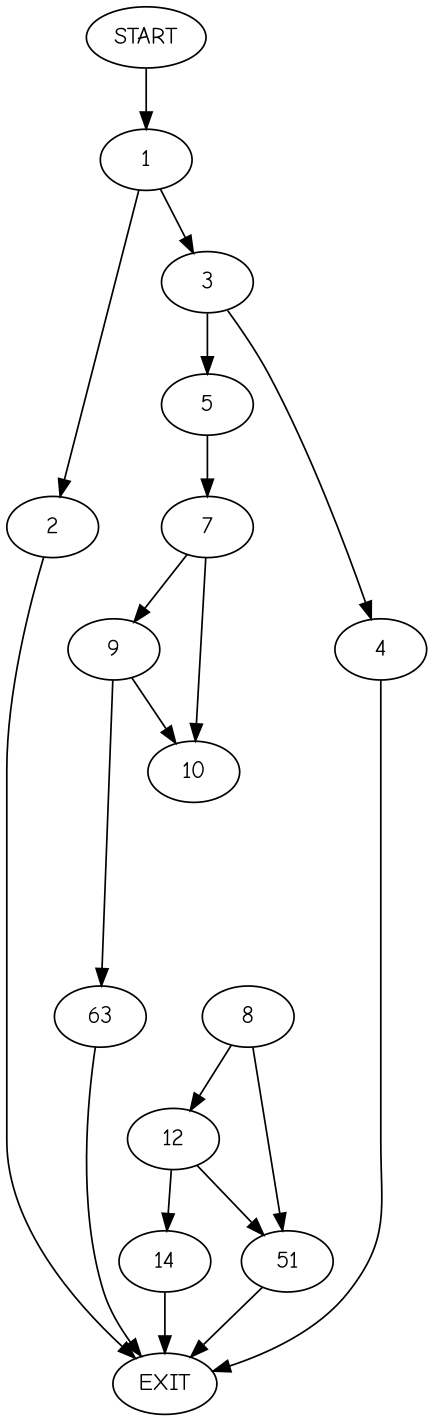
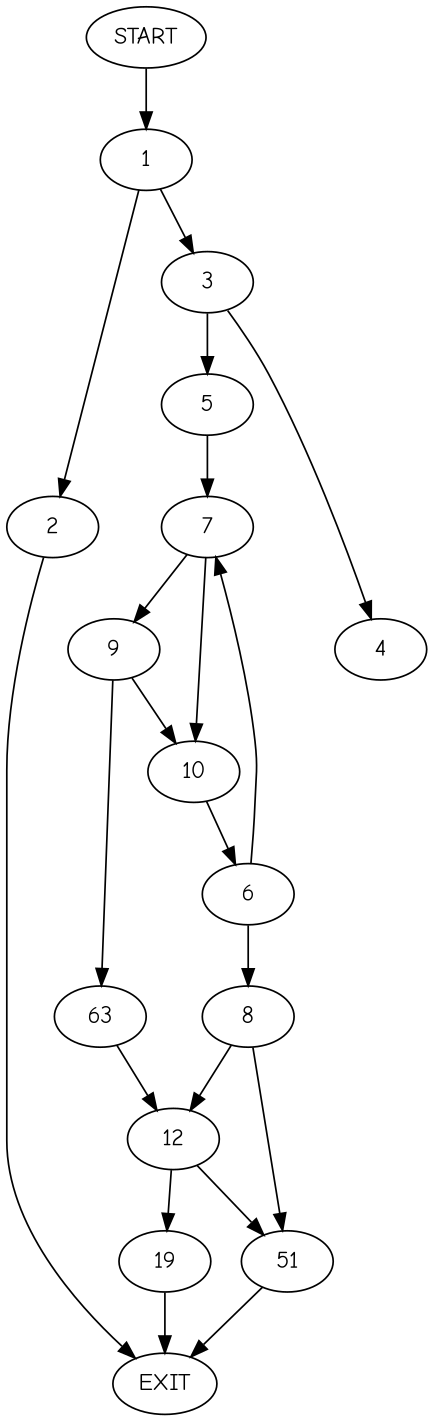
  digraph {
    fontname="Comic Neue"
    node [fontname="Comic Neue"]
    edge [fontname="Comic Neue"]
    n1 [label=START]
    1
    2
    3
    n5 [label=EXIT]
    4
    5
    7
+   6
    8
    9
    10
    n13 [label=51]
    12
    n15 [label=63]
-   14
+   14 [label=19]
    n1 -> 1
    1 -> 2
    1 -> 3
    2 -> n5
    3 -> 4
    3 -> 5
-   4 -> n5
    5 -> 7
    7 -> 9
    7 -> 10
+   6 -> 7
+   6 -> 8
    8 -> n13
    8 -> 12
    9 -> 10
    9 -> n15
+   10 -> 6
    n13 -> n5
    12 -> n13
    12 -> 14
-   n15 -> n5
+   n15 -> 12
    14 -> n5
  }
